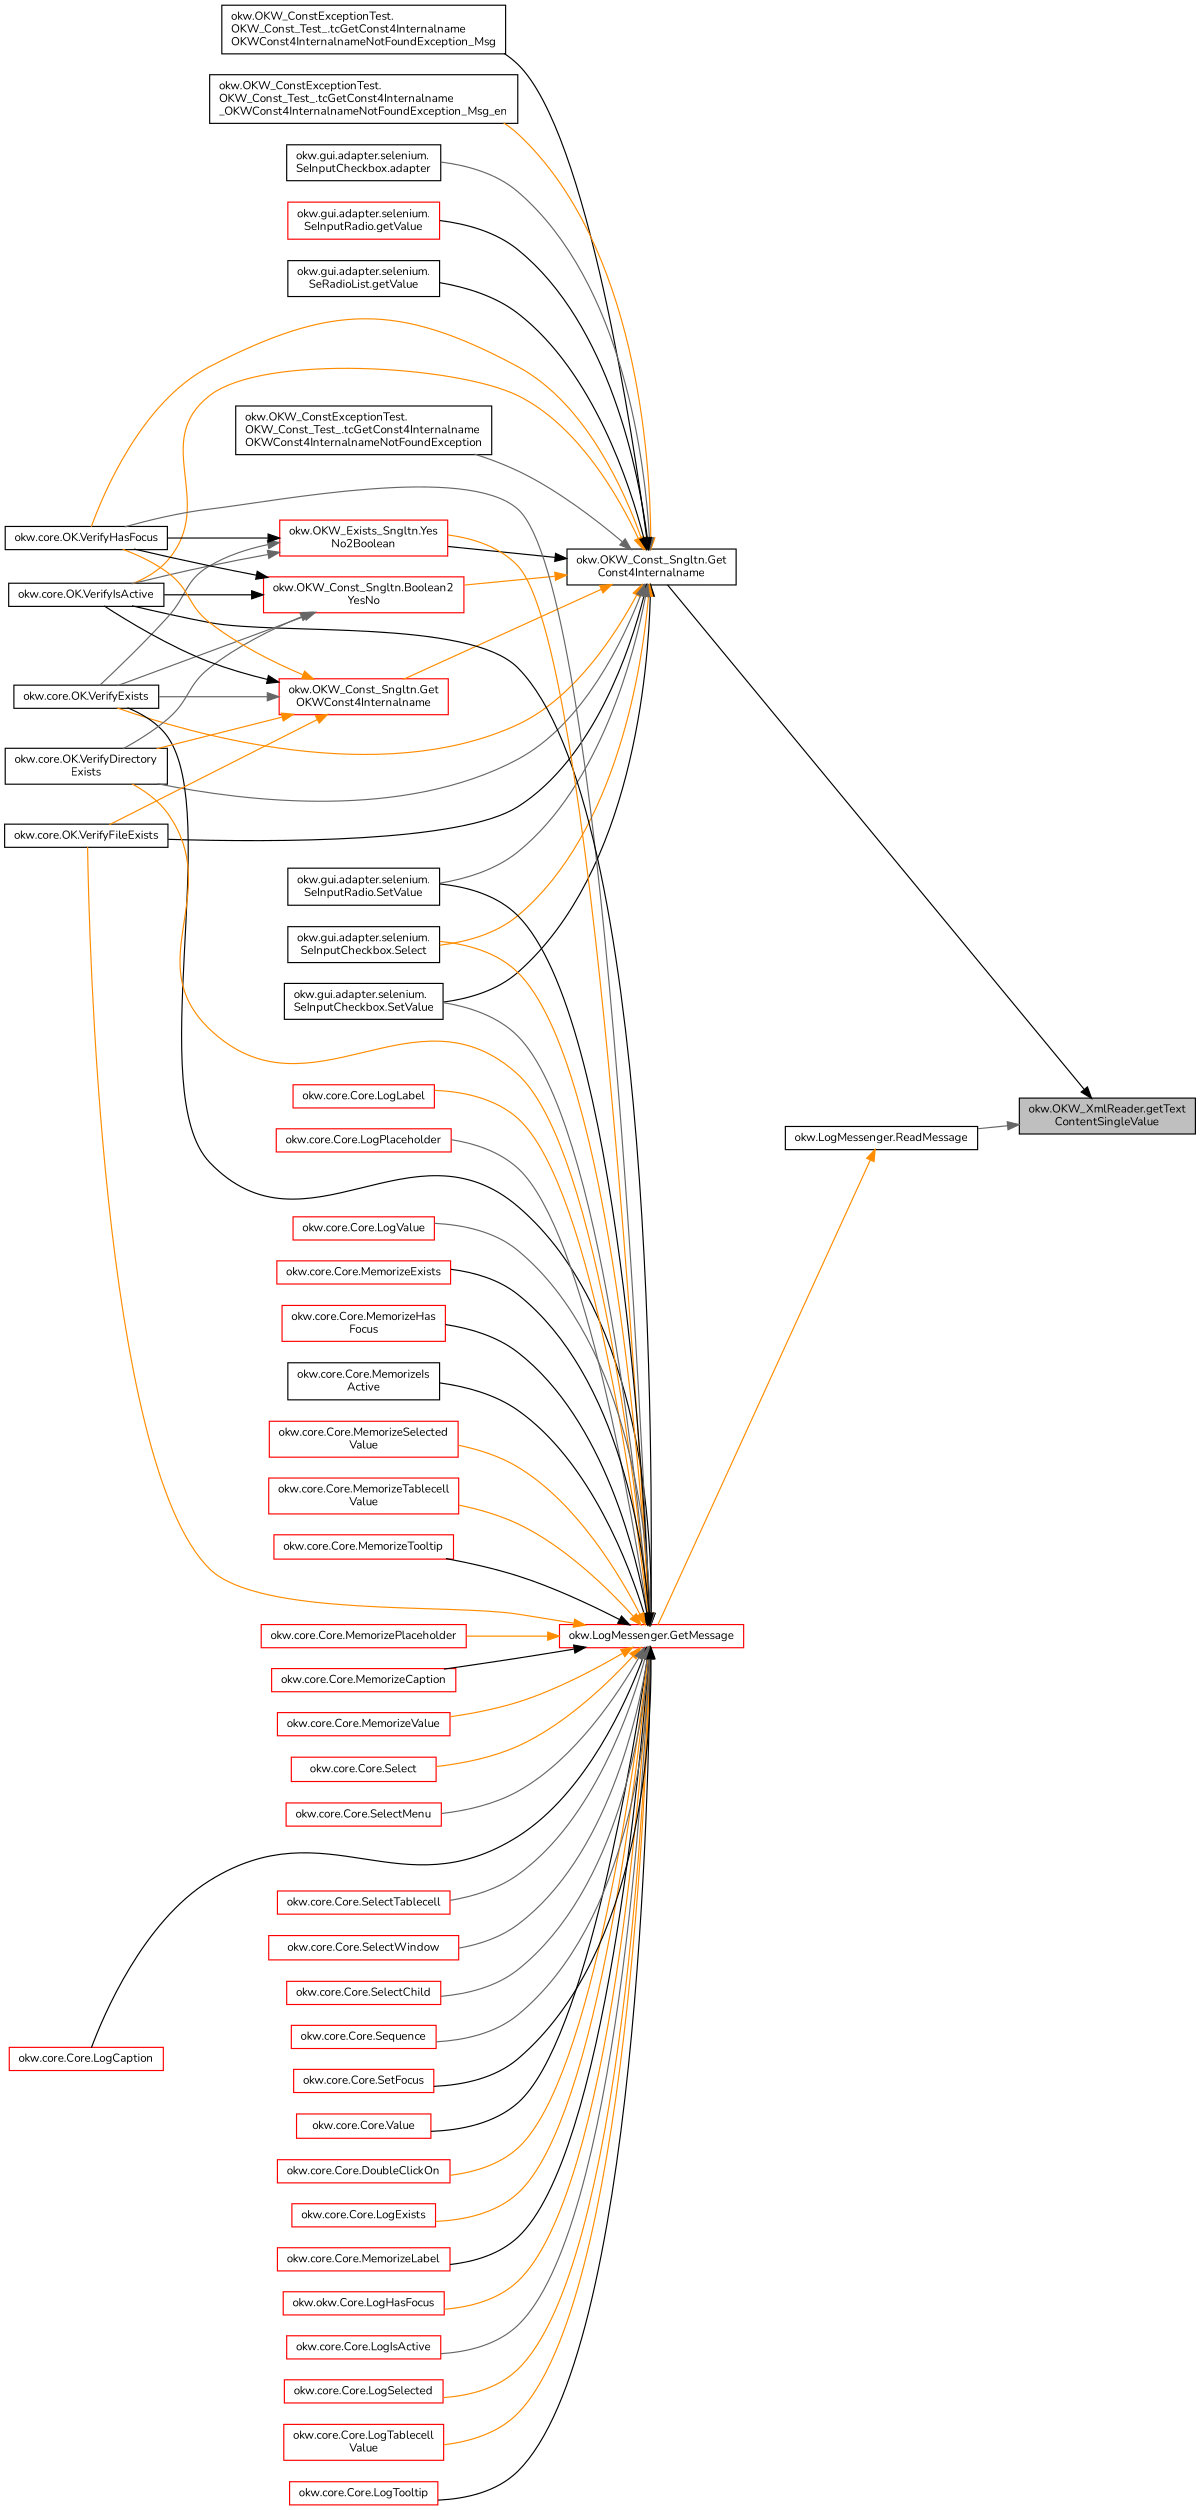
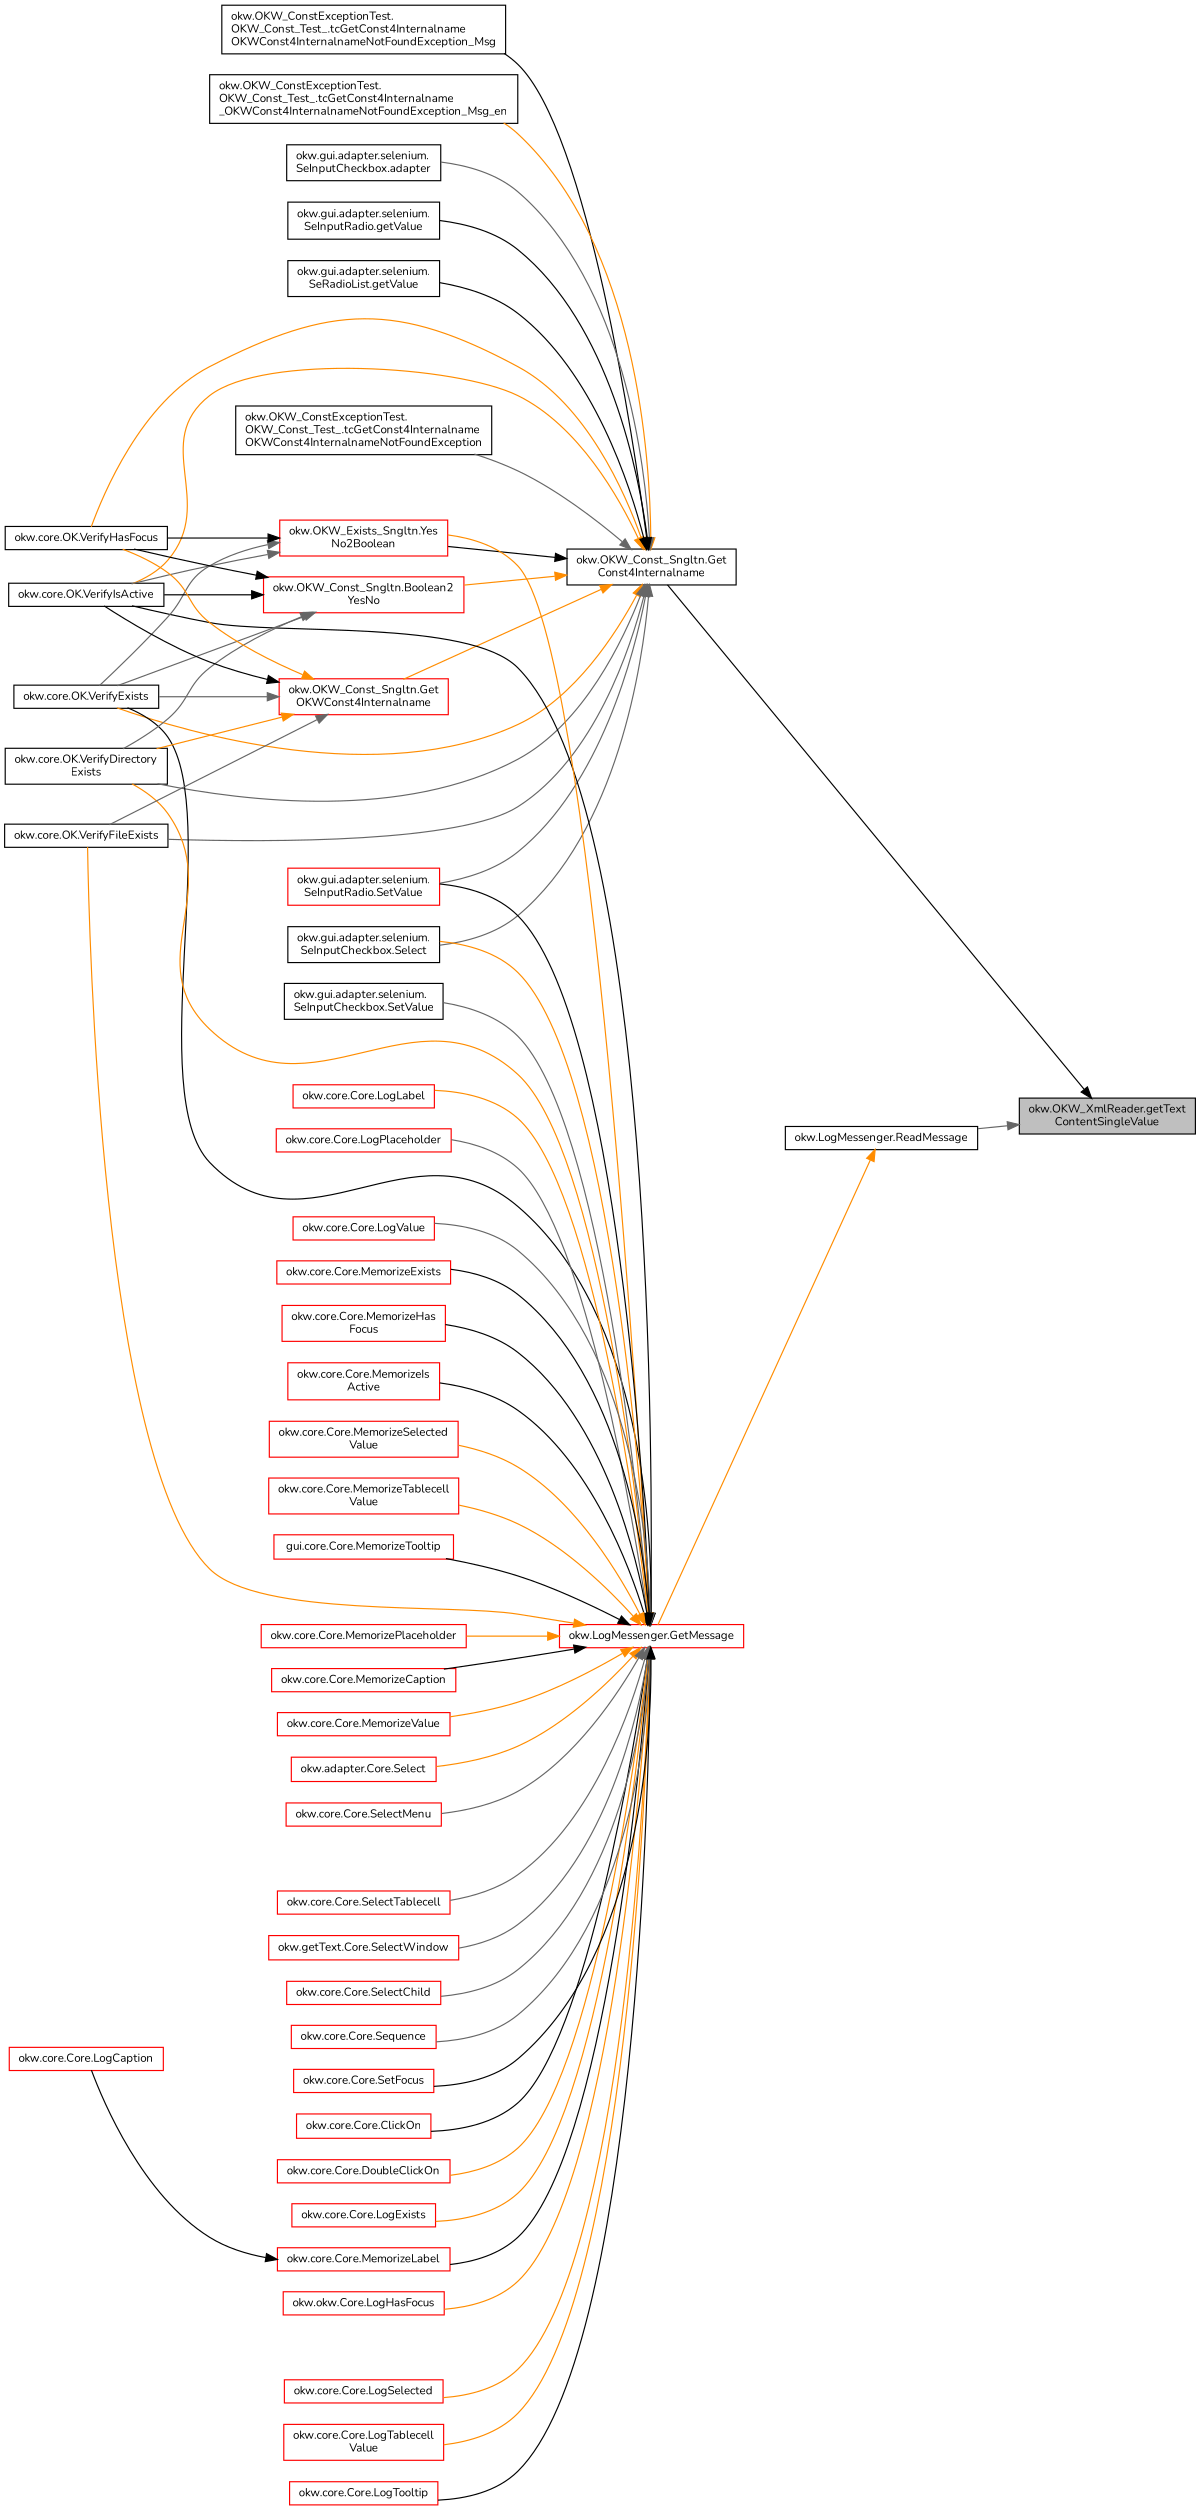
  digraph {
    fontname=Nunito
    rankdir=RL
    node [color=red fillcolor=white fontname=Nunito fontsize=10 shape=record style=filled]
    edge [color=darkorange dir=back fontname=Nunito fontsize=10 labelfontname=Helvetica labelfontsize=10 style=solid]
    n1 [color=black fillcolor=grey75 fontcolor=black height=0.2 label="okw.OKW_XmlReader.getText\lContentSingleValue" width=0.4]
    n2 [color=black height=0.2 label="okw.LogMessenger.ReadMessage" width=0.4]
    n3 [color=black height=0.2 label="okw.OKW_Const_Sngltn.Get\lConst4Internalname" width=0.4]
    n4 [height=0.2 label="okw.LogMessenger.GetMessage" width=0.4]
    n5 [color=black height=0.2 label="okw.core.OK.VerifyExists" width=0.4]
    n6 [color=black height=0.2 label="okw.core.OK.VerifyHasFocus" width=0.4]
    n7 [color=black height=0.2 label="okw.core.OK.VerifyIsActive" width=0.4]
    n8 [color=black height=0.2 label="okw.core.OK.VerifyFileExists" width=0.4]
    n9 [color=black height=0.2 label="okw.core.OK.VerifyDirectory\lExists" width=0.4]
    n10 [height=0.2 label="okw.OKW_Exists_Sngltn.Yes\lNo2Boolean" width=0.4]
    n11 [color=black height=0.2 label="okw.gui.adapter.selenium.\lSeInputCheckbox.SetValue" width=0.4]
    n12 [color=black height=0.2 label="okw.gui.adapter.selenium.\lSeInputCheckbox.Select" width=0.4]
-   n13 [color=black height=0.2 label="okw.gui.adapter.selenium.\lSeInputRadio.SetValue" width=0.4]
+   n13 [height=0.2 label="okw.gui.adapter.selenium.\lSeInputRadio.SetValue" width=0.4]
    n14 [height=0.2 label="okw.OKW_Const_Sngltn.Boolean2\lYesNo" width=0.4]
    n15 [height=0.2 label="okw.OKW_Const_Sngltn.Get\lOKWConst4Internalname" width=0.4]
    n16 [color=black height=0.2 label="okw.OKW_ConstExceptionTest.\lOKW_Const_Test_.tcGetConst4Internalname\lOKWConst4InternalnameNotFoundException" width=0.4]
    n17 [color=black height=0.2 label="okw.OKW_ConstExceptionTest.\lOKW_Const_Test_.tcGetConst4Internalname\lOKWConst4InternalnameNotFoundException_Msg" width=0.4]
    n18 [color=black height=0.2 label="okw.OKW_ConstExceptionTest.\lOKW_Const_Test_.tcGetConst4Internalname\l_OKWConst4InternalnameNotFoundException_Msg_en" width=0.4]
    n19 [color=black height=0.2 label="okw.gui.adapter.selenium.\lSeInputCheckbox.adapter" width=0.4]
-   n20 [height=0.2 label="okw.gui.adapter.selenium.\lSeInputRadio.getValue" width=0.4]
+   n20 [color=black height=0.2 label="okw.gui.adapter.selenium.\lSeInputRadio.getValue" width=0.4]
    n21 [color=black height=0.2 label="okw.gui.adapter.selenium.\lSeRadioList.getValue" width=0.4]
-   n22 [height=0.2 label="okw.core.Core.Value" width=0.4]
+   n22 [height=0.2 label="okw.core.Core.ClickOn" width=0.4]
    n23 [height=0.2 label="okw.core.Core.DoubleClickOn" width=0.4]
    n24 [height=0.2 label="okw.core.Core.LogExists" width=0.4]
    n25 [height=0.2 label="okw.okw.Core.LogHasFocus" width=0.4]
-   n26 [height=0.2 label="okw.core.Core.LogIsActive" width=0.4]
    n27 [height=0.2 label="okw.core.Core.LogSelected" width=0.4]
    n28 [height=0.2 label="okw.core.Core.LogTablecell\lValue" width=0.4]
    n29 [height=0.2 label="okw.core.Core.LogTooltip" width=0.4]
    n30 [height=0.2 label="okw.core.Core.LogCaption" width=0.4]
    n31 [height=0.2 label="okw.core.Core.LogLabel" width=0.4]
    n32 [height=0.2 label="okw.core.Core.LogPlaceholder" width=0.4]
    n33 [height=0.2 label="okw.core.Core.LogValue" width=0.4]
    n34 [height=0.2 label="okw.core.Core.MemorizeExists" width=0.4]
    n35 [height=0.2 label="okw.core.Core.MemorizeHas\lFocus" width=0.4]
-   n36 [color=black height=0.2 label="okw.core.Core.MemorizeIs\lActive" width=0.4]
+   n36 [height=0.2 label="okw.core.Core.MemorizeIs\lActive" width=0.4]
    n37 [height=0.2 label="okw.core.Core.MemorizeSelected\lValue" width=0.4]
    n38 [height=0.2 label="okw.core.Core.MemorizeTablecell\lValue" width=0.4]
-   n39 [height=0.2 label="okw.core.Core.MemorizeTooltip" width=0.4]
+   n39 [height=0.2 label="gui.core.Core.MemorizeTooltip" width=0.4]
    n40 [height=0.2 label="okw.core.Core.MemorizeLabel" width=0.4]
    n41 [height=0.2 label="okw.core.Core.MemorizePlaceholder" width=0.4]
    n42 [height=0.2 label="okw.core.Core.MemorizeCaption" width=0.4]
    n43 [height=0.2 label="okw.core.Core.MemorizeValue" width=0.4]
-   n44 [height=0.2 label="okw.core.Core.Select" width=0.4]
+   n44 [height=0.2 label="okw.adapter.Core.Select" width=0.4]
    n45 [height=0.2 label="okw.core.Core.SelectMenu" width=0.4]
    n46 [height=0.2 label="okw.core.Core.SelectTablecell" width=0.4]
-   n47 [height=0.2 label="okw.core.Core.SelectWindow" width=0.4]
+   n47 [height=0.2 label="okw.getText.Core.SelectWindow" width=0.4]
    n48 [height=0.2 label="okw.core.Core.SelectChild" width=0.4]
    n49 [height=0.2 label="okw.core.Core.Sequence" width=0.4]
    n50 [height=0.2 label="okw.core.Core.SetFocus" width=0.4]
    n1 -> n2 [color=gray40]
    n1 -> n3 [color=black]
    n2 -> n4
    n3 -> n5
    n3 -> n6
    n3 -> n7
-   n3 -> n8 [color=black]
+   n3 -> n8 [color=gray40]
    n3 -> n9 [color=gray40]
    n3 -> n10 [color=black]
-   n3 -> n11 [color=black]
-   n3 -> n12
+   n3 -> n12 [color=gray40]
    n3 -> n13 [color=gray40]
    n3 -> n14
    n3 -> n15
    n3 -> n16 [color=gray40]
    n3 -> n17 [color=black]
    n3 -> n18
    n3 -> n19 [color=gray40]
    n3 -> n20 [color=black]
    n3 -> n21 [color=black]
    n4 -> n5 [color=black]
-   n4 -> n6 [color=gray40]
    n4 -> n7 [color=black]
    n4 -> n8
    n4 -> n9
    n4 -> n10
    n4 -> n11 [color=gray40]
    n4 -> n12
    n4 -> n13 [color=black]
    n4 -> n22 [color=black]
    n4 -> n23
    n4 -> n24
    n4 -> n25
-   n4 -> n26 [color=gray40]
    n4 -> n27
    n4 -> n28
    n4 -> n29 [color=black]
-   n4 -> n30 [color=black]
+   n40 -> n30 [color=black]
    n4 -> n31
    n4 -> n32 [color=gray40]
    n4 -> n33 [color=gray40]
    n4 -> n34 [color=black]
    n4 -> n35 [color=black]
    n4 -> n36 [color=black]
    n4 -> n37
    n4 -> n38
    n4 -> n39 [color=black]
    n4 -> n40 [color=black]
    n4 -> n41
    n4 -> n42 [color=black]
    n4 -> n43
    n4 -> n44
    n4 -> n45 [color=gray40]
    n4 -> n46 [color=gray40]
    n4 -> n47 [color=gray40]
    n4 -> n48 [color=gray40]
    n4 -> n49 [color=gray40]
    n4 -> n50 [color=black]
    n10 -> n5 [color=gray40]
    n10 -> n6 [color=black]
    n10 -> n7 [color=gray40]
    n14 -> n5 [color=gray40]
    n14 -> n6 [color=black]
    n14 -> n7 [color=black]
    n14 -> n9 [color=gray40]
    n15 -> n5 [color=gray40]
    n15 -> n6
    n15 -> n7 [color=black]
-   n15 -> n8
+   n15 -> n8 [color=gray40]
    n15 -> n9
  }
